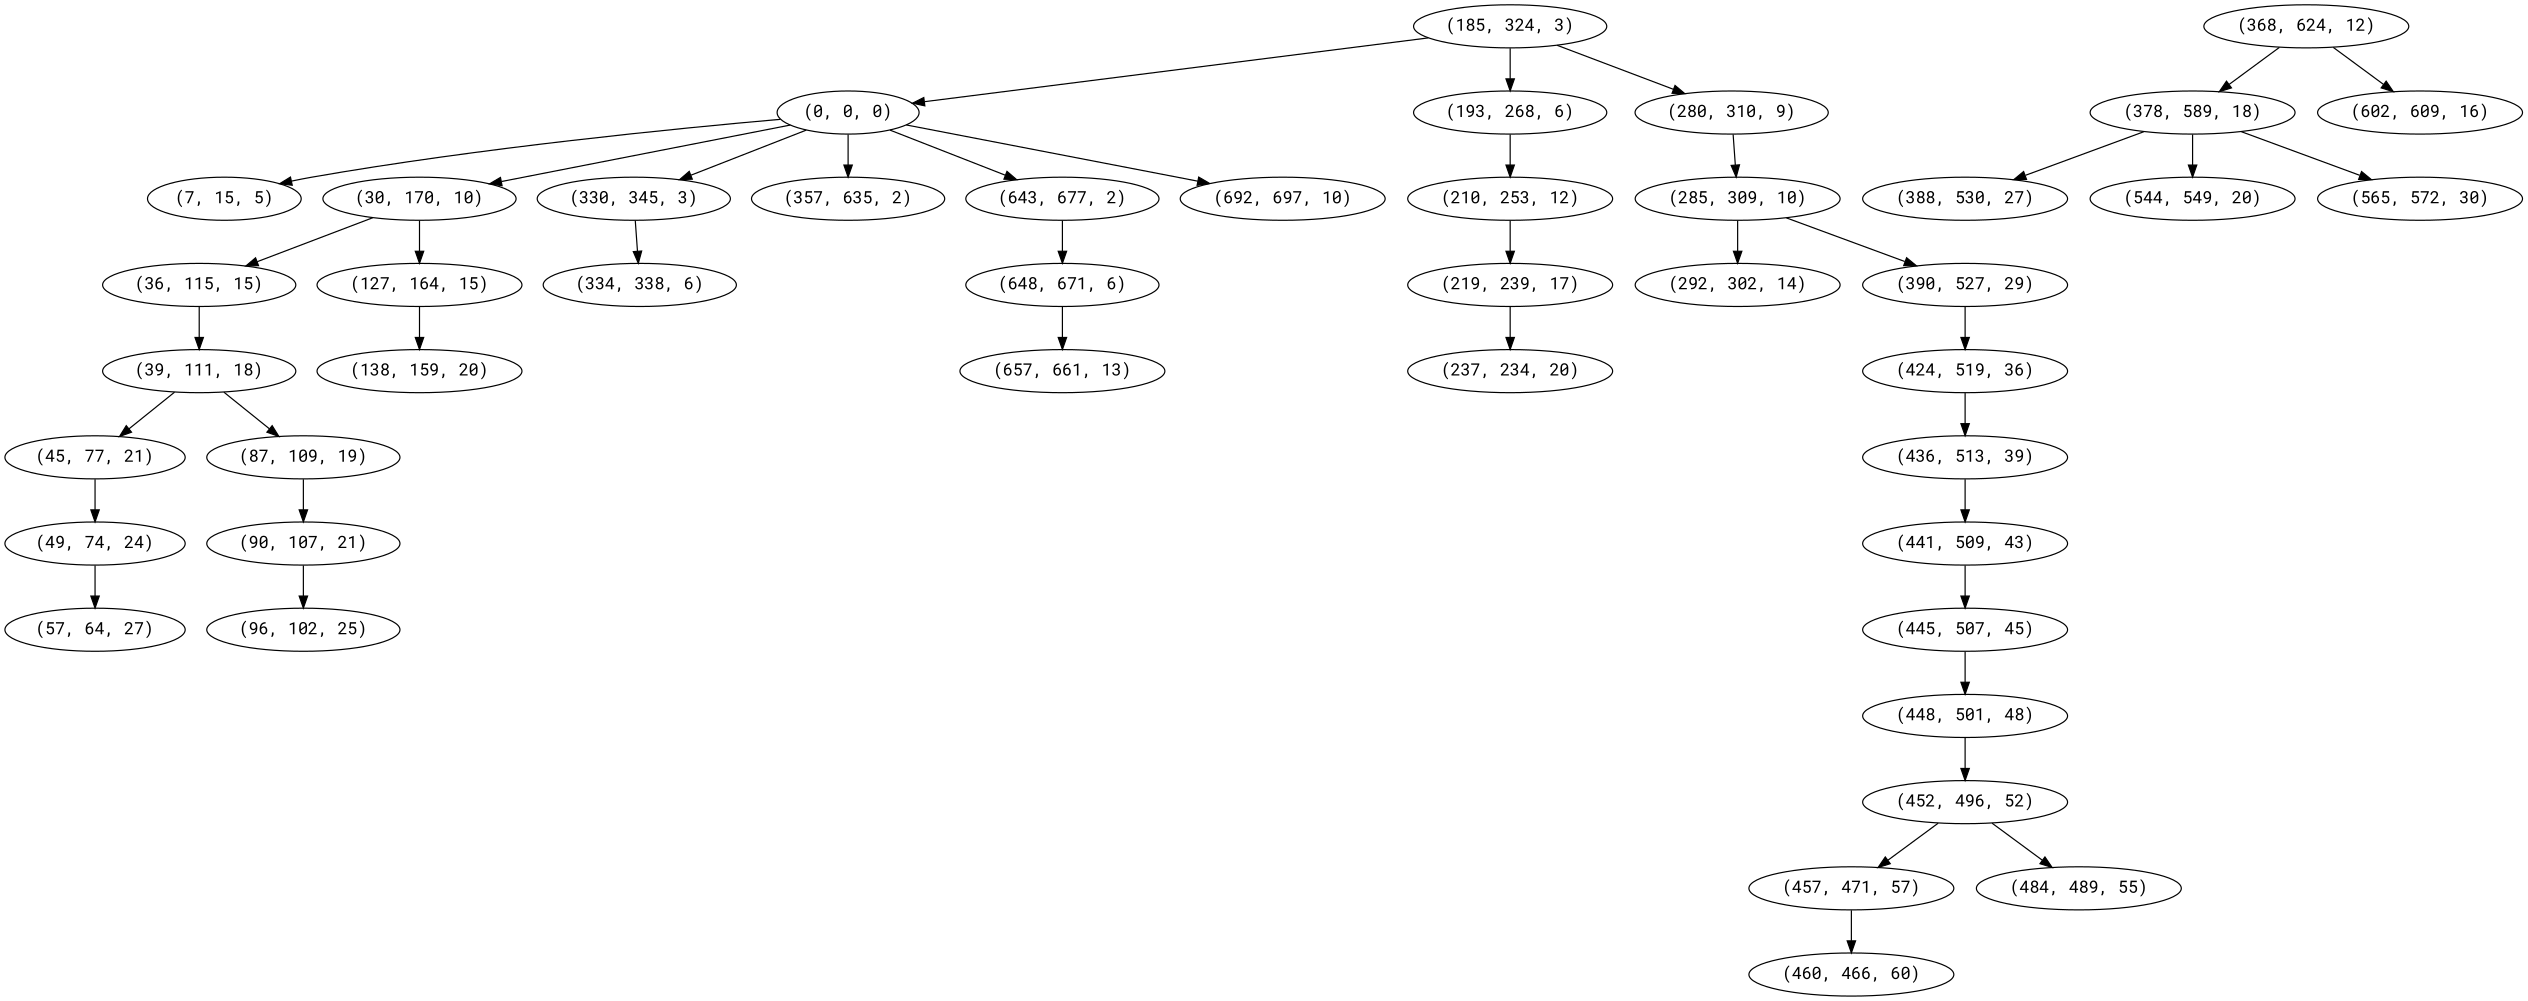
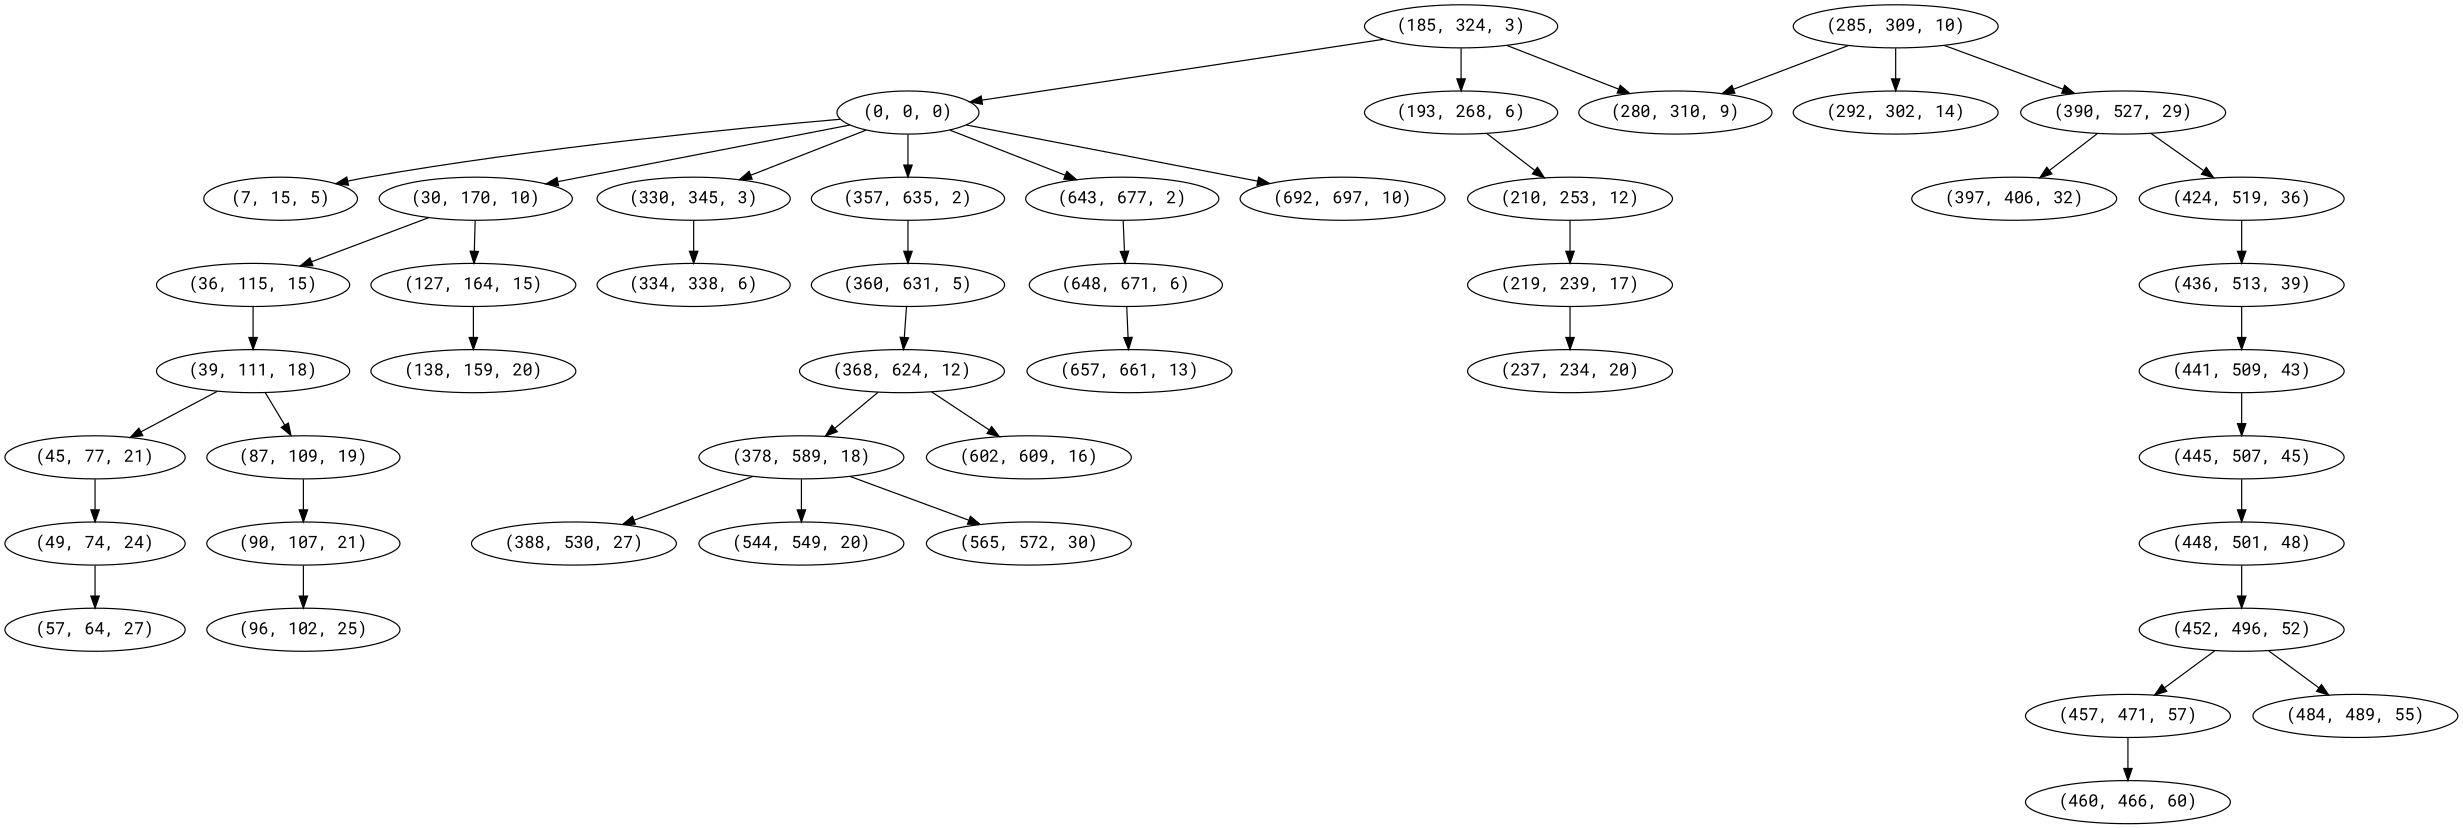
  digraph {
    fontname="Roboto Mono"
    node [fontname="Roboto Mono"]
    edge [fontname="Roboto Mono"]
    "(0, 0, 0)"
    "(7, 15, 5)"
    "(30, 170, 10)"
    "(330, 345, 3)"
    "(357, 635, 2)"
    "(643, 677, 2)"
    "(692, 697, 10)"
    "(36, 115, 15)"
    "(127, 164, 15)"
    "(185, 324, 3)"
    "(193, 268, 6)"
    "(280, 310, 9)"
    "(334, 338, 6)"
+   "(360, 631, 5)"
    "(648, 671, 6)"
    "(39, 111, 18)"
    "(138, 159, 20)"
    "(45, 77, 21)"
    "(87, 109, 19)"
    "(49, 74, 24)"
    "(90, 107, 21)"
    "(57, 64, 27)"
    "(96, 102, 25)"
    "(210, 253, 12)"
    "(285, 309, 10)"
    "(219, 239, 17)"
    n27 [label="(237, 234, 20)"]
    "(292, 302, 14)"
    "(390, 527, 29)"
    "(368, 624, 12)"
    "(378, 589, 18)"
    "(602, 609, 16)"
    "(388, 530, 27)"
    "(544, 549, 20)"
    "(565, 572, 30)"
+   "(397, 406, 32)"
    "(424, 519, 36)"
    "(436, 513, 39)"
    "(441, 509, 43)"
    "(445, 507, 45)"
    "(448, 501, 48)"
    "(452, 496, 52)"
    "(457, 471, 57)"
    "(484, 489, 55)"
    "(460, 466, 60)"
    "(657, 661, 13)"
    "(0, 0, 0)" -> "(7, 15, 5)"
    "(0, 0, 0)" -> "(30, 170, 10)"
    "(0, 0, 0)" -> "(330, 345, 3)"
    "(0, 0, 0)" -> "(357, 635, 2)"
    "(0, 0, 0)" -> "(643, 677, 2)"
    "(0, 0, 0)" -> "(692, 697, 10)"
    "(30, 170, 10)" -> "(36, 115, 15)"
    "(30, 170, 10)" -> "(127, 164, 15)"
    "(330, 345, 3)" -> "(334, 338, 6)"
+   "(357, 635, 2)" -> "(360, 631, 5)"
    "(643, 677, 2)" -> "(648, 671, 6)"
    "(36, 115, 15)" -> "(39, 111, 18)"
    "(127, 164, 15)" -> "(138, 159, 20)"
    "(185, 324, 3)" -> "(0, 0, 0)"
    "(185, 324, 3)" -> "(193, 268, 6)"
    "(185, 324, 3)" -> "(280, 310, 9)"
    "(193, 268, 6)" -> "(210, 253, 12)"
-   "(280, 310, 9)" -> "(285, 309, 10)"
+   "(285, 309, 10)" -> "(280, 310, 9)"
+   "(360, 631, 5)" -> "(368, 624, 12)"
    "(648, 671, 6)" -> "(657, 661, 13)"
    "(39, 111, 18)" -> "(45, 77, 21)"
    "(39, 111, 18)" -> "(87, 109, 19)"
    "(45, 77, 21)" -> "(49, 74, 24)"
    "(87, 109, 19)" -> "(90, 107, 21)"
    "(49, 74, 24)" -> "(57, 64, 27)"
    "(90, 107, 21)" -> "(96, 102, 25)"
    "(210, 253, 12)" -> "(219, 239, 17)"
    "(285, 309, 10)" -> "(292, 302, 14)"
    "(285, 309, 10)" -> "(390, 527, 29)"
    "(219, 239, 17)" -> n27
+   "(390, 527, 29)" -> "(397, 406, 32)"
    "(390, 527, 29)" -> "(424, 519, 36)"
    "(368, 624, 12)" -> "(378, 589, 18)"
    "(368, 624, 12)" -> "(602, 609, 16)"
    "(378, 589, 18)" -> "(388, 530, 27)"
    "(378, 589, 18)" -> "(544, 549, 20)"
    "(378, 589, 18)" -> "(565, 572, 30)"
    "(424, 519, 36)" -> "(436, 513, 39)"
    "(436, 513, 39)" -> "(441, 509, 43)"
    "(441, 509, 43)" -> "(445, 507, 45)"
    "(445, 507, 45)" -> "(448, 501, 48)"
    "(448, 501, 48)" -> "(452, 496, 52)"
    "(452, 496, 52)" -> "(457, 471, 57)"
    "(452, 496, 52)" -> "(484, 489, 55)"
    "(457, 471, 57)" -> "(460, 466, 60)"
  }
